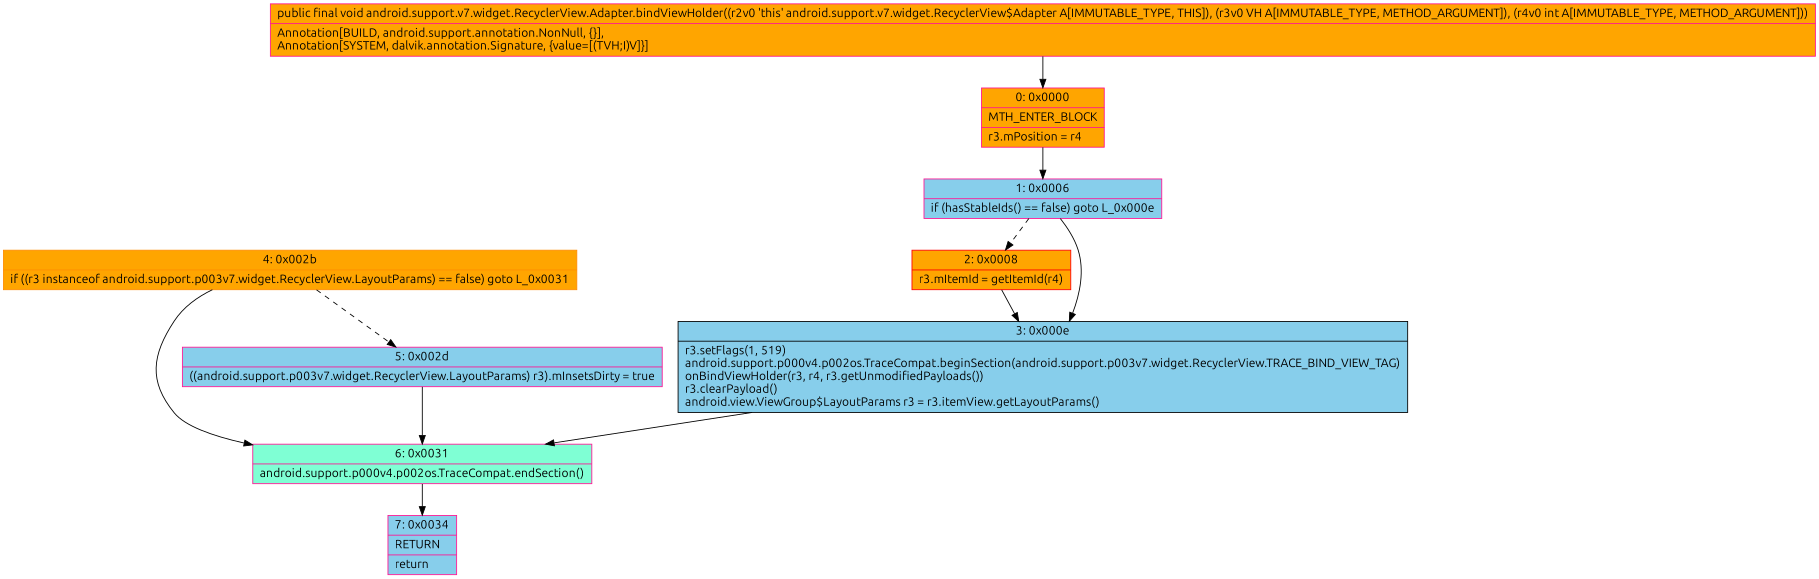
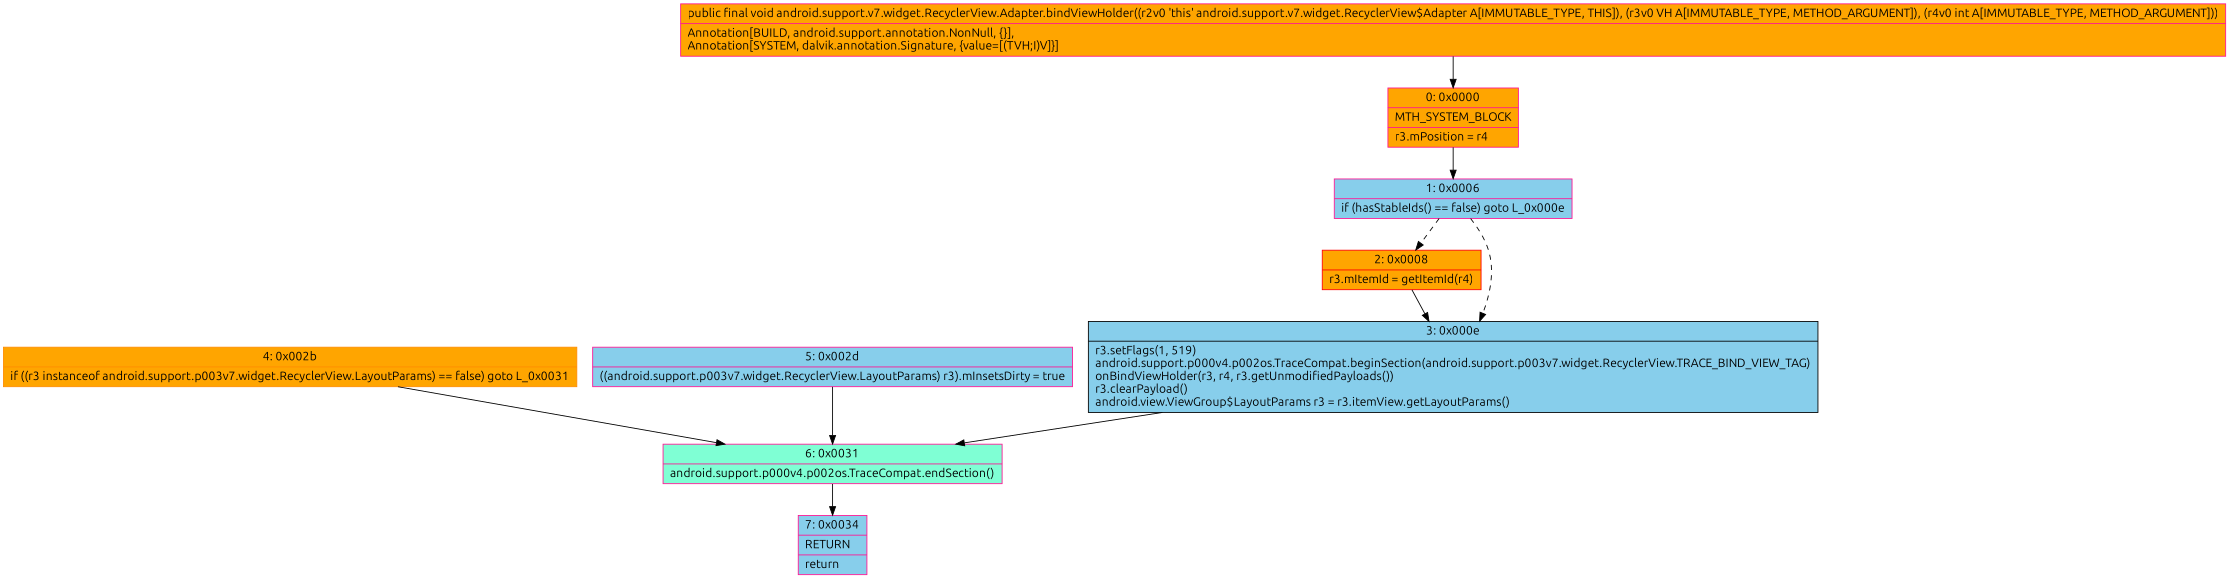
  digraph {
    fontname=Ubuntu
    node [color=deeppink fillcolor=orange fontname=Ubuntu shape=record style=filled]
    edge [fontname=Ubuntu]
-   n1 [label="{0\:\ 0x0000|MTH_ENTER_BLOCK\l|r3.mPosition = r4\l}"]
+   n1 [label="{0\:\ 0x0000|MTH_SYSTEM_BLOCK\l|r3.mPosition = r4\l}"]
    n2 [fillcolor=skyblue label="{1\:\ 0x0006|if (hasStableIds() == false) goto L_0x000e\l}"]
    n3 [color=red label="{2\:\ 0x0008|r3.mItemId = getItemId(r4)\l}"]
    n4 [color=black fillcolor=skyblue label="{3\:\ 0x000e|r3.setFlags(1, 519)\landroid.support.p000v4.p002os.TraceCompat.beginSection(android.support.p003v7.widget.RecyclerView.TRACE_BIND_VIEW_TAG)\lonBindViewHolder(r3, r4, r3.getUnmodifiedPayloads())\lr3.clearPayload()\landroid.view.ViewGroup$LayoutParams r3 = r3.itemView.getLayoutParams()\l}"]
    n5 [fillcolor=aquamarine label="{6\:\ 0x0031|android.support.p000v4.p002os.TraceCompat.endSection()\l}"]
    n6 [color=darkorange label="{4\:\ 0x002b|if ((r3 instanceof android.support.p003v7.widget.RecyclerView.LayoutParams) == false) goto L_0x0031\l}"]
    n7 [fillcolor=skyblue label="{5\:\ 0x002d|((android.support.p003v7.widget.RecyclerView.LayoutParams) r3).mInsetsDirty = true\l}"]
    n8 [fillcolor=skyblue label="{7\:\ 0x0034|RETURN\l|return\l}"]
    n9 [label="{public final void android.support.v7.widget.RecyclerView.Adapter.bindViewHolder((r2v0 'this' android.support.v7.widget.RecyclerView$Adapter A[IMMUTABLE_TYPE, THIS]), (r3v0 VH A[IMMUTABLE_TYPE, METHOD_ARGUMENT]), (r4v0 int A[IMMUTABLE_TYPE, METHOD_ARGUMENT]))  | Annotation[BUILD, android.support.annotation.NonNull, \{\}], \lAnnotation[SYSTEM, dalvik.annotation.Signature, \{value=[(TVH;I)V]\}]\l}"]
    n1 -> n2
    n2 -> n3 [style=dashed]
-   n2 -> n4
+   n2 -> n4 [style=dashed]
    n3 -> n4
    n4 -> n5
    n5 -> n8
    n6 -> n5
-   n6 -> n7 [style=dashed]
    n7 -> n5
    n9 -> n1
  }
